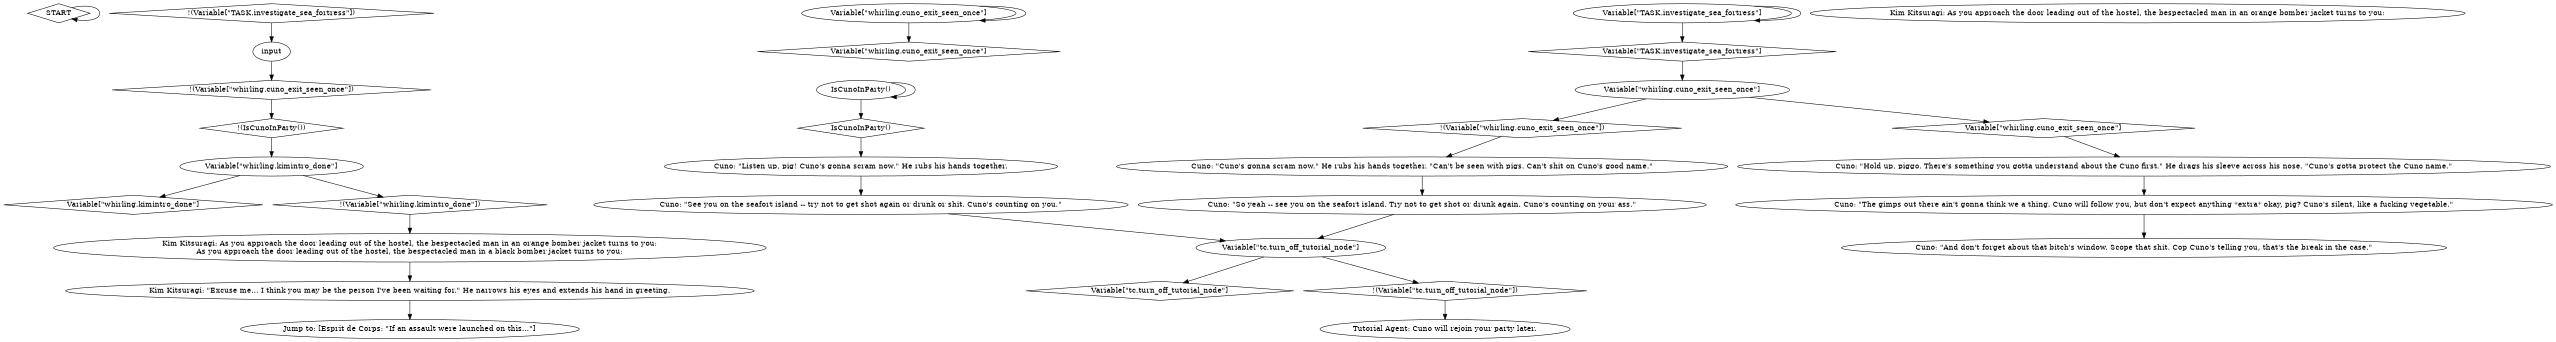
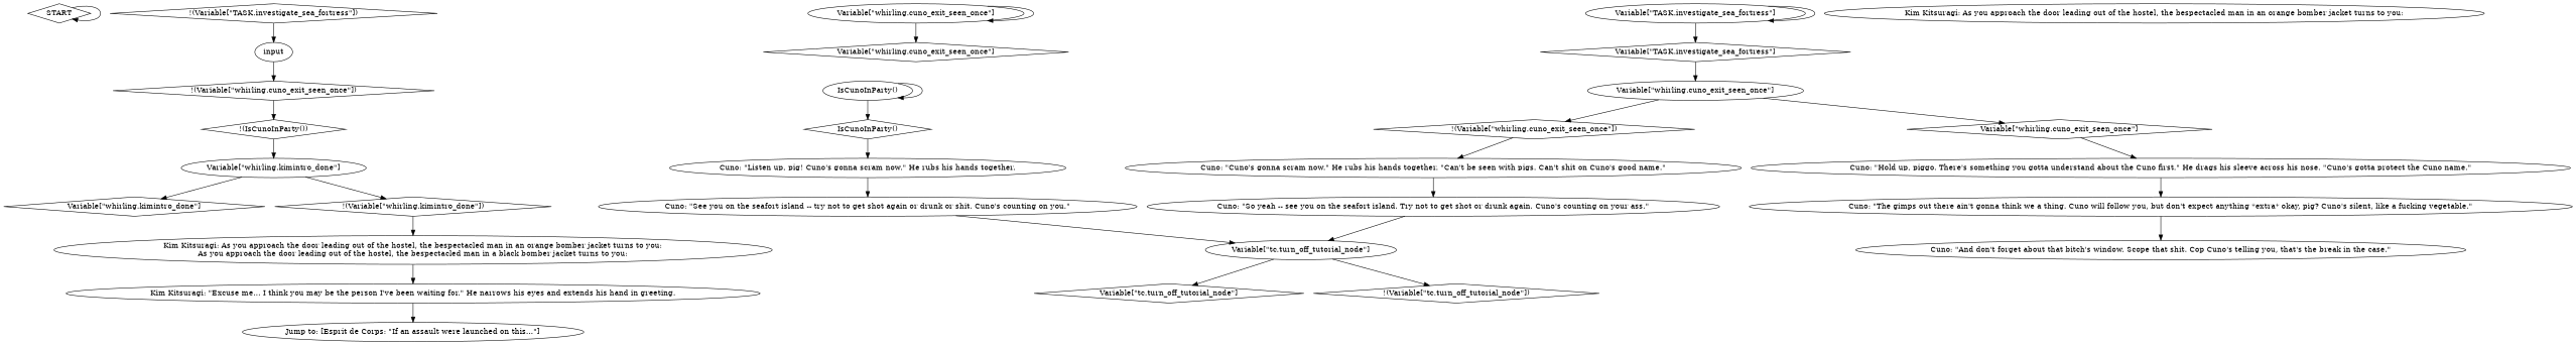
  digraph {
    n1 [label=START shape=diamond]
    n2 [label=input]
    n3 [label="!(Variable[\"whirling.cuno_exit_seen_once\"])" shape=diamond]
    n4 [label="!(IsCunoInParty())" shape=diamond]
    n5 [label="Variable[\"whirling.cuno_exit_seen_once\"]"]
    n6 [label="Variable[\"whirling.cuno_exit_seen_once\"]" shape=diamond]
    n7 [label="Variable[\"whirling.kimintro_done\"]"]
    n8 [label="IsCunoInParty()"]
    n9 [label="IsCunoInParty()" shape=diamond]
    n10 [label="Cuno: \"Listen up, pig! Cuno's gonna scram now.\" He rubs his hands together."]
    n11 [label="Cuno: \"See you on the seafort island -- try not to get shot again or drunk or shit. Cuno's counting on you.\""]
    n12 [label="Variable[\"whirling.kimintro_done\"]" shape=diamond]
    n13 [label="!(Variable[\"whirling.kimintro_done\"])" shape=diamond]
    n14 [label="Cuno: \"Hold up, piggo. There's something you gotta understand about the Cuno first.\" He drags his sleeve across his nose. \"Cuno's gotta protect the Cuno name.\""]
    n15 [label="Cuno: \"The gimps out there ain't gonna think we a thing. Cuno will follow you, but don't expect anything *extra* okay, pig? Cuno's silent, like a fucking vegetable.\""]
    n16 [label="Cuno: \"And don't forget about that bitch's window. Scope that shit. Cop Cuno's telling you, that's the break in the case.\""]
    n17 [label="Variable[\"tc.turn_off_tutorial_node\"]"]
    n18 [label="Variable[\"TASK.investigate_sea_fortress\"]"]
    n19 [label="Variable[\"TASK.investigate_sea_fortress\"]" shape=diamond]
    n20 [label="Variable[\"whirling.cuno_exit_seen_once\"]"]
    n21 [label="Variable[\"whirling.cuno_exit_seen_once\"]" shape=diamond]
    n22 [label="!(Variable[\"whirling.cuno_exit_seen_once\"])" shape=diamond]
    n23 [label="!(Variable[\"TASK.investigate_sea_fortress\"])" shape=diamond]
-   n24 [label="Tutorial Agent: Cuno will rejoin your party later."]
    n25 [label="Cuno: \"Cuno's gonna scram now.\" He rubs his hands together. \"Can't be seen with pigs. Can't shit on Cuno's good name.\""]
    n26 [label="Cuno: \"So yeah -- see you on the seafort island. Try not to get shot or drunk again. Cuno's counting on your ass.\""]
    n27 [label="Kim Kitsuragi: As you approach the door leading out of the hostel, the bespectacled man in an orange bomber jacket turns to you:"]
    n28 [label="Variable[\"tc.turn_off_tutorial_node\"]" shape=diamond]
    n29 [label="!(Variable[\"tc.turn_off_tutorial_node\"])" shape=diamond]
    n30 [label="Kim Kitsuragi: As you approach the door leading out of the hostel, the bespectacled man in an orange bomber jacket turns to you:\nAs you approach the door leading out of the hostel, the bespectacled man in a black bomber jacket turns to you:"]
    n31 [label="Kim Kitsuragi: \"Excuse me... I think you may be the person I've been waiting for.\" He narrows his eyes and extends his hand in greeting."]
    n32 [label="Jump to: [Esprit de Corps: \"If an assault were launched on this...\"]"]
    n1 -> n1
    n2 -> n3
    n3 -> n4
    n4 -> n7
    n5 -> n5
    n5 -> n6
    n7 -> n12
    n7 -> n13
    n8 -> n8
    n8 -> n9
    n9 -> n10
    n10 -> n11
    n11 -> n17
    n13 -> n30
    n14 -> n15
    n15 -> n16
    n17 -> n28
    n17 -> n29
    n18 -> n18
    n18 -> n19
    n19 -> n20
    n20 -> n21
    n20 -> n22
    n21 -> n14
    n22 -> n25
    n23 -> n2
    n25 -> n26
    n26 -> n17
-   n29 -> n24
    n30 -> n31
    n31 -> n32
  }
